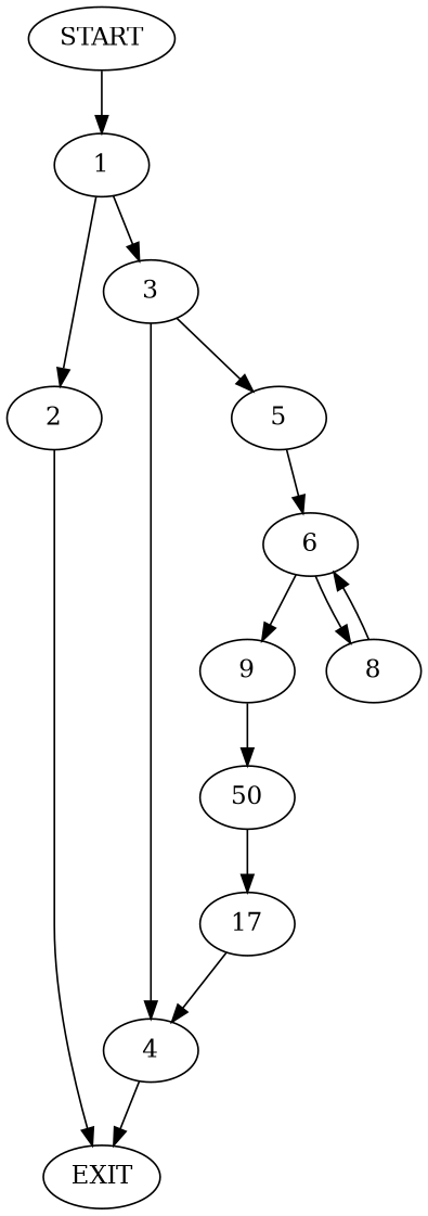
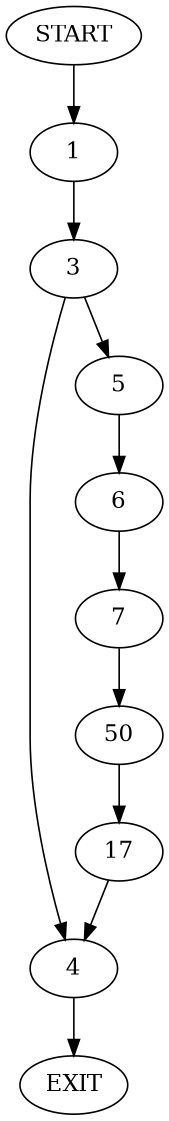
  digraph {
    n1 [label=START]
    1
-   2
    3
    n5 [label=EXIT]
    4
    5
    6
-   7 [label=9]
-   8
+   7
    n11 [label=50]
    n12 [label=17]
    n1 -> 1
-   1 -> 2
    1 -> 3
-   2 -> n5
    3 -> 4
    3 -> 5
    4 -> n5
    5 -> 6
    6 -> 7
-   6 -> 8
    7 -> n11
-   8 -> 6
    n11 -> n12
    n12 -> 4
  }
